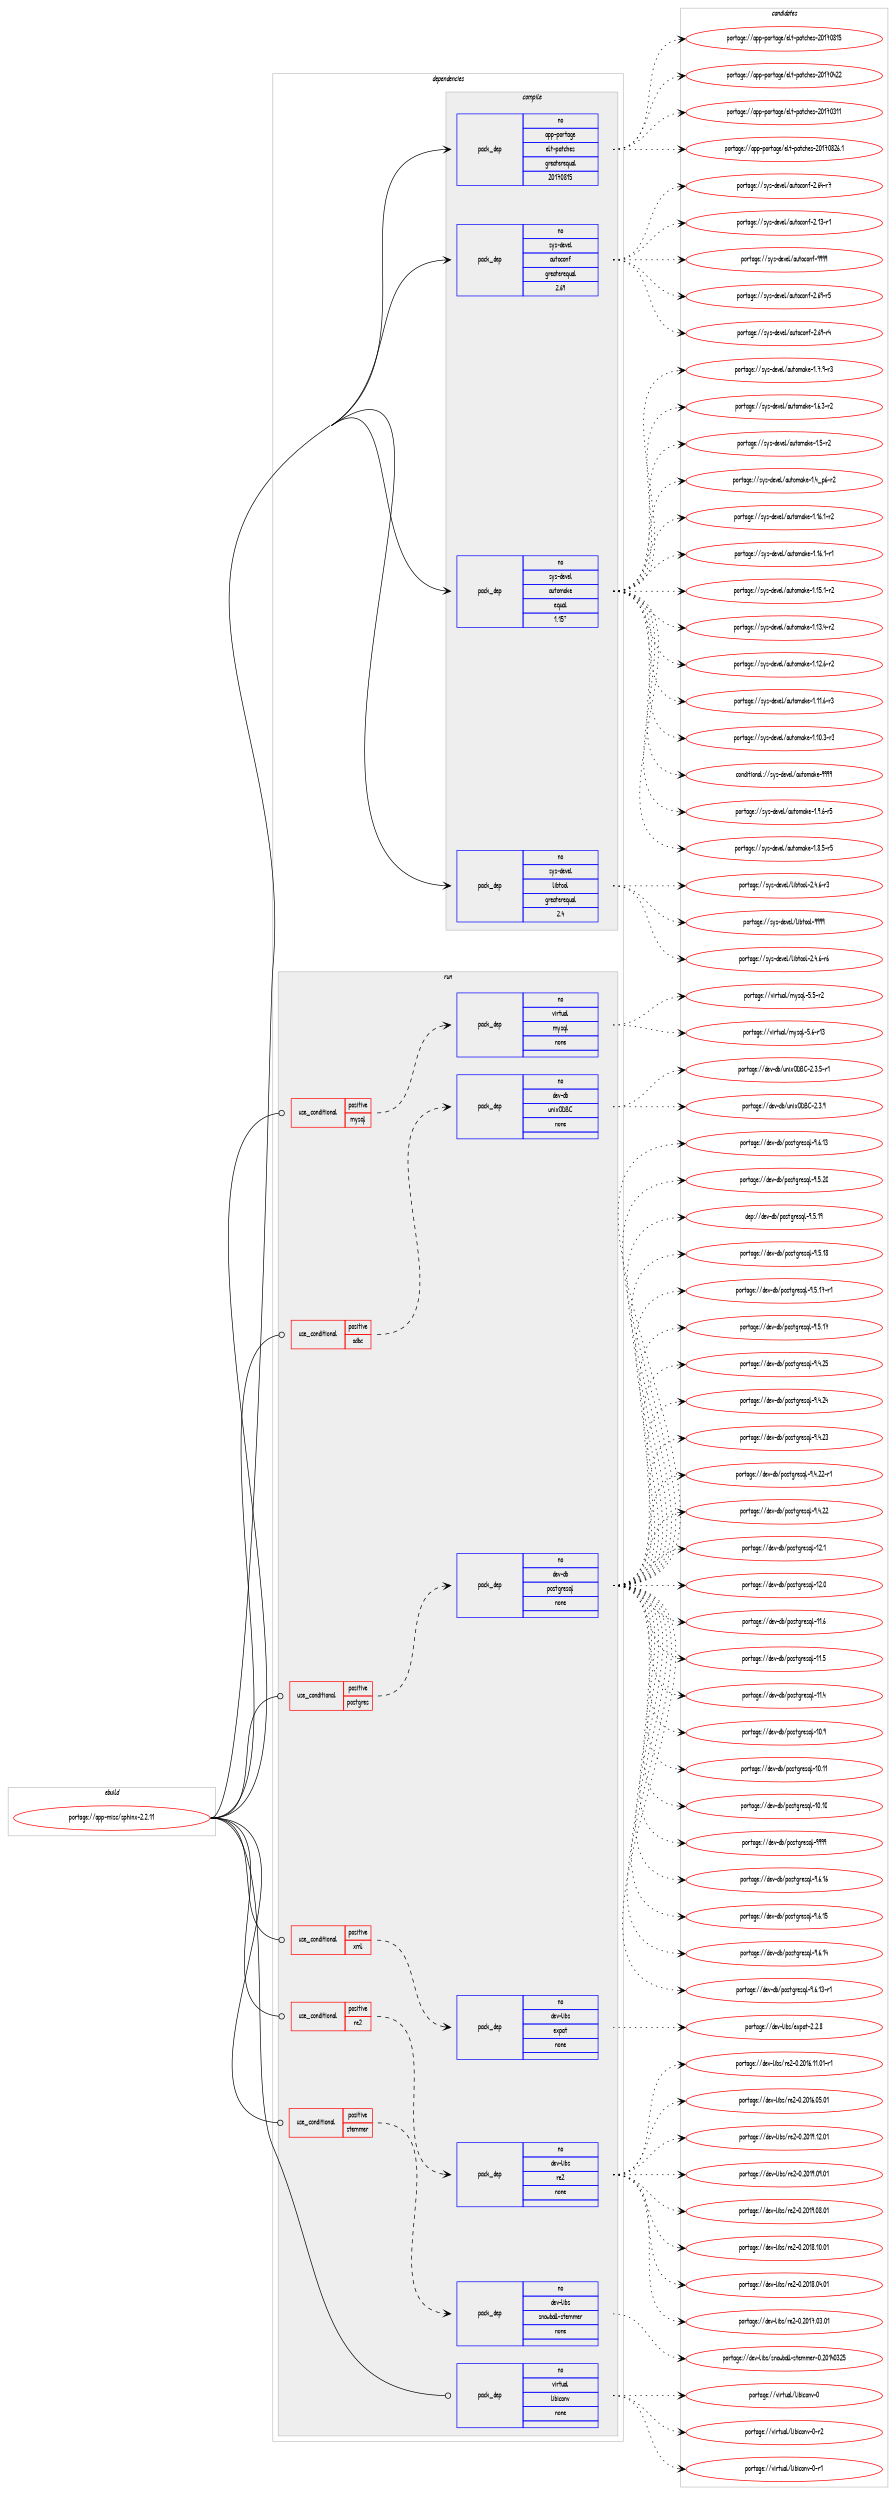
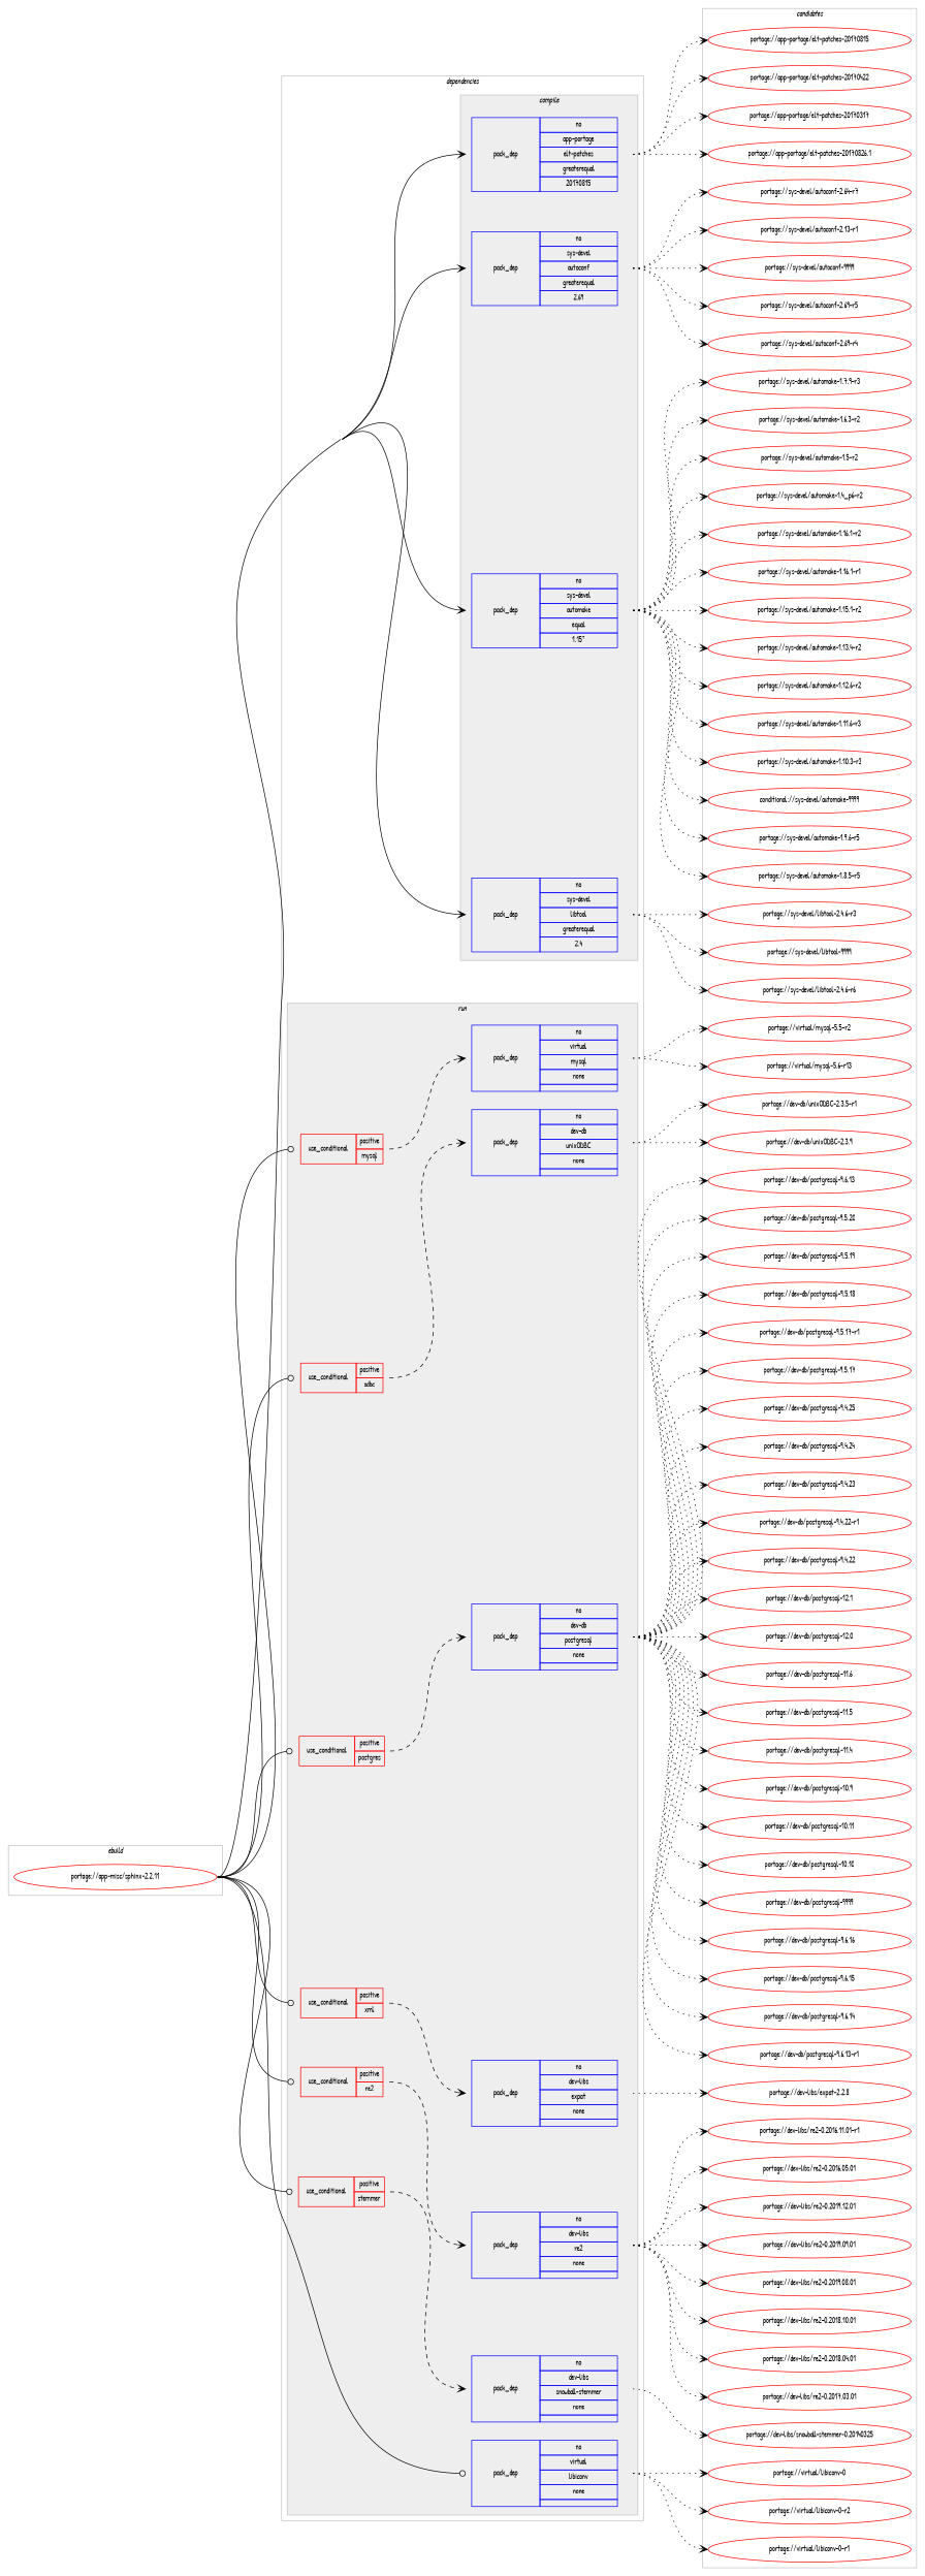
  digraph {
    compound=true
    concentrate=true
    fontname="Patrick Hand"
    fontsize=10
    newrank=true
    rankdir=LR
    ranksep=1.5
    node [color=red fontname="Patrick Hand" fontsize=10]
    edge [arrowhead=vee fontname="Patrick Hand" headport=w style=dotted tailport=e weight=100]
    n1 [label="portage://app-misc/sphinx-2.2.11" width=4]
    n2 [color=blue label=<<TABLE BORDER="0" CELLBORDER="1" CELLSPACING="0" CELLPADDING="4" WIDTH="220"><TR><TD ROWSPAN="6" CELLPADDING="30">pack_dep</TD></TR><TR><TD WIDTH="110">no</TD></TR><TR><TD>app-portage</TD></TR><TR><TD>elt-patches</TD></TR><TR><TD>greaterequal</TD></TR><TR><TD>20170815</TD></TR></TABLE>> shape=none]
    n3 [color=blue label=<<TABLE BORDER="0" CELLBORDER="1" CELLSPACING="0" CELLPADDING="4" WIDTH="220"><TR><TD ROWSPAN="6" CELLPADDING="30">pack_dep</TD></TR><TR><TD WIDTH="110">no</TD></TR><TR><TD>sys-devel</TD></TR><TR><TD>autoconf</TD></TR><TR><TD>greaterequal</TD></TR><TR><TD>2.69</TD></TR></TABLE>> shape=none]
    n4 [color=blue label=<<TABLE BORDER="0" CELLBORDER="1" CELLSPACING="0" CELLPADDING="4" WIDTH="220"><TR><TD ROWSPAN="6" CELLPADDING="30">pack_dep</TD></TR><TR><TD WIDTH="110">no</TD></TR><TR><TD>sys-devel</TD></TR><TR><TD>automake</TD></TR><TR><TD>equal</TD></TR><TR><TD>1.15*</TD></TR></TABLE>> shape=none]
    n5 [color=blue label=<<TABLE BORDER="0" CELLBORDER="1" CELLSPACING="0" CELLPADDING="4" WIDTH="220"><TR><TD ROWSPAN="6" CELLPADDING="30">pack_dep</TD></TR><TR><TD WIDTH="110">no</TD></TR><TR><TD>sys-devel</TD></TR><TR><TD>libtool</TD></TR><TR><TD>greaterequal</TD></TR><TR><TD>2.4</TD></TR></TABLE>> shape=none]
    n6 [color=blue label=<<TABLE BORDER="0" CELLBORDER="1" CELLSPACING="0" CELLPADDING="4" WIDTH="220"><TR><TD ROWSPAN="6" CELLPADDING="30">pack_dep</TD></TR><TR><TD WIDTH="110">no</TD></TR><TR><TD>virtual</TD></TR><TR><TD>mysql</TD></TR><TR><TD>none</TD></TR><TR><TD></TD></TR></TABLE>> shape=none]
    n7 [label=<<TABLE BORDER="0" CELLBORDER="1" CELLSPACING="0" CELLPADDING="4"><TR><TD ROWSPAN="3" CELLPADDING="10">use_conditional</TD></TR><TR><TD>positive</TD></TR><TR><TD>mysql</TD></TR></TABLE>> shape=none]
    n8 [color=blue label=<<TABLE BORDER="0" CELLBORDER="1" CELLSPACING="0" CELLPADDING="4" WIDTH="220"><TR><TD ROWSPAN="6" CELLPADDING="30">pack_dep</TD></TR><TR><TD WIDTH="110">no</TD></TR><TR><TD>dev-db</TD></TR><TR><TD>unixODBC</TD></TR><TR><TD>none</TD></TR><TR><TD></TD></TR></TABLE>> shape=none]
    n9 [label=<<TABLE BORDER="0" CELLBORDER="1" CELLSPACING="0" CELLPADDING="4"><TR><TD ROWSPAN="3" CELLPADDING="10">use_conditional</TD></TR><TR><TD>positive</TD></TR><TR><TD>odbc</TD></TR></TABLE>> shape=none]
    n10 [color=blue label=<<TABLE BORDER="0" CELLBORDER="1" CELLSPACING="0" CELLPADDING="4" WIDTH="220"><TR><TD ROWSPAN="6" CELLPADDING="30">pack_dep</TD></TR><TR><TD WIDTH="110">no</TD></TR><TR><TD>dev-db</TD></TR><TR><TD>postgresql</TD></TR><TR><TD>none</TD></TR><TR><TD></TD></TR></TABLE>> shape=none]
    n11 [label=<<TABLE BORDER="0" CELLBORDER="1" CELLSPACING="0" CELLPADDING="4"><TR><TD ROWSPAN="3" CELLPADDING="10">use_conditional</TD></TR><TR><TD>positive</TD></TR><TR><TD>postgres</TD></TR></TABLE>> shape=none]
    n12 [color=blue label=<<TABLE BORDER="0" CELLBORDER="1" CELLSPACING="0" CELLPADDING="4" WIDTH="220"><TR><TD ROWSPAN="6" CELLPADDING="30">pack_dep</TD></TR><TR><TD WIDTH="110">no</TD></TR><TR><TD>dev-libs</TD></TR><TR><TD>expat</TD></TR><TR><TD>none</TD></TR><TR><TD></TD></TR></TABLE>> shape=none]
    n13 [label=<<TABLE BORDER="0" CELLBORDER="1" CELLSPACING="0" CELLPADDING="4"><TR><TD ROWSPAN="3" CELLPADDING="10">use_conditional</TD></TR><TR><TD>positive</TD></TR><TR><TD>xml</TD></TR></TABLE>> shape=none]
    n14 [color=blue label=<<TABLE BORDER="0" CELLBORDER="1" CELLSPACING="0" CELLPADDING="4" WIDTH="220"><TR><TD ROWSPAN="6" CELLPADDING="30">pack_dep</TD></TR><TR><TD WIDTH="110">no</TD></TR><TR><TD>dev-libs</TD></TR><TR><TD>re2</TD></TR><TR><TD>none</TD></TR><TR><TD></TD></TR></TABLE>> shape=none]
    n15 [label=<<TABLE BORDER="0" CELLBORDER="1" CELLSPACING="0" CELLPADDING="4"><TR><TD ROWSPAN="3" CELLPADDING="10">use_conditional</TD></TR><TR><TD>positive</TD></TR><TR><TD>re2</TD></TR></TABLE>> shape=none]
    n16 [color=blue label=<<TABLE BORDER="0" CELLBORDER="1" CELLSPACING="0" CELLPADDING="4" WIDTH="220"><TR><TD ROWSPAN="6" CELLPADDING="30">pack_dep</TD></TR><TR><TD WIDTH="110">no</TD></TR><TR><TD>dev-libs</TD></TR><TR><TD>snowball-stemmer</TD></TR><TR><TD>none</TD></TR><TR><TD></TD></TR></TABLE>> shape=none]
    n17 [label=<<TABLE BORDER="0" CELLBORDER="1" CELLSPACING="0" CELLPADDING="4"><TR><TD ROWSPAN="3" CELLPADDING="10">use_conditional</TD></TR><TR><TD>positive</TD></TR><TR><TD>stemmer</TD></TR></TABLE>> shape=none]
    n18 [color=blue label=<<TABLE BORDER="0" CELLBORDER="1" CELLSPACING="0" CELLPADDING="4" WIDTH="220"><TR><TD ROWSPAN="6" CELLPADDING="30">pack_dep</TD></TR><TR><TD WIDTH="110">no</TD></TR><TR><TD>virtual</TD></TR><TR><TD>libiconv</TD></TR><TR><TD>none</TD></TR><TR><TD></TD></TR></TABLE>> shape=none]
    n19 [label="portage://app-portage/elt-patches-20170826.1" width=4]
    n20 [label="portage://app-portage/elt-patches-20170815" width=4]
    n21 [label="portage://app-portage/elt-patches-20170422" width=4]
-   n22 [label="portage://app-portage/elt-patches-20170311" width=4]
+   n22 [label="portage://app-portage/elt-patches-20170317" width=4]
    n23 [label="portage://sys-devel/autoconf-9999" width=4]
    n24 [label="portage://sys-devel/autoconf-2.69-r5" width=4]
    n25 [label="portage://sys-devel/autoconf-2.69-r4" width=4]
    n26 [label="portage://sys-devel/autoconf-2.64-r7" width=4]
    n27 [label="portage://sys-devel/autoconf-2.13-r1" width=4]
    n28 [label="conditional://sys-devel/automake-9999" width=4]
    n29 [label="portage://sys-devel/automake-1.9.6-r5" width=4]
    n30 [label="portage://sys-devel/automake-1.8.5-r5" width=4]
    n31 [label="portage://sys-devel/automake-1.7.9-r3" width=4]
    n32 [label="portage://sys-devel/automake-1.6.3-r2" width=4]
    n33 [label="portage://sys-devel/automake-1.5-r2" width=4]
    n34 [label="portage://sys-devel/automake-1.4_p6-r2" width=4]
    n35 [label="portage://sys-devel/automake-1.16.1-r2" width=4]
    n36 [label="portage://sys-devel/automake-1.16.1-r1" width=4]
    n37 [label="portage://sys-devel/automake-1.15.1-r2" width=4]
    n38 [label="portage://sys-devel/automake-1.13.4-r2" width=4]
    n39 [label="portage://sys-devel/automake-1.12.6-r2" width=4]
    n40 [label="portage://sys-devel/automake-1.11.6-r3" width=4]
    n41 [label="portage://sys-devel/automake-1.10.3-r3" width=4]
    n42 [label="portage://sys-devel/libtool-9999" width=4]
    n43 [label="portage://sys-devel/libtool-2.4.6-r6" width=4]
    n44 [label="portage://sys-devel/libtool-2.4.6-r3" width=4]
    n45 [label="portage://virtual/mysql-5.6-r13" width=4]
    n46 [label="portage://virtual/mysql-5.5-r2" width=4]
    n47 [label="portage://dev-db/unixODBC-2.3.9" width=4]
    n48 [label="portage://dev-db/unixODBC-2.3.5-r1" width=4]
    n49 [label="portage://dev-db/postgresql-9999" width=4]
    n50 [label="portage://dev-db/postgresql-9.6.16" width=4]
    n51 [label="portage://dev-db/postgresql-9.6.15" width=4]
    n52 [label="portage://dev-db/postgresql-9.6.14" width=4]
    n53 [label="portage://dev-db/postgresql-9.6.13-r1" width=4]
    n54 [label="portage://dev-db/postgresql-9.6.13" width=4]
    n55 [label="portage://dev-db/postgresql-9.5.20" width=4]
-   n56 [label="dep://dev-db/postgresql-9.5.19" width=4]
+   n56 [label="portage://dev-db/postgresql-9.5.19" width=4]
    n57 [label="portage://dev-db/postgresql-9.5.18" width=4]
    n58 [label="portage://dev-db/postgresql-9.5.17-r1" width=4]
    n59 [label="portage://dev-db/postgresql-9.5.17" width=4]
    n60 [label="portage://dev-db/postgresql-9.4.25" width=4]
    n61 [label="portage://dev-db/postgresql-9.4.24" width=4]
    n62 [label="portage://dev-db/postgresql-9.4.23" width=4]
    n63 [label="portage://dev-db/postgresql-9.4.22-r1" width=4]
    n64 [label="portage://dev-db/postgresql-9.4.22" width=4]
    n65 [label="portage://dev-db/postgresql-12.1" width=4]
    n66 [label="portage://dev-db/postgresql-12.0" width=4]
    n67 [label="portage://dev-db/postgresql-11.6" width=4]
    n68 [label="portage://dev-db/postgresql-11.5" width=4]
    n69 [label="portage://dev-db/postgresql-11.4" width=4]
    n70 [label="portage://dev-db/postgresql-10.9" width=4]
    n71 [label="portage://dev-db/postgresql-10.11" width=4]
    n72 [label="portage://dev-db/postgresql-10.10" width=4]
    n73 [label="portage://dev-libs/re2-0.2019.12.01" width=4]
    n74 [label="portage://dev-libs/re2-0.2019.09.01" width=4]
    n75 [label="portage://dev-libs/re2-0.2019.08.01" width=4]
    n76 [label="portage://dev-libs/re2-0.2018.10.01" width=4]
    n77 [label="portage://dev-libs/re2-0.2018.04.01" width=4]
    n78 [label="portage://dev-libs/re2-0.2017.03.01" width=4]
    n79 [label="portage://dev-libs/re2-0.2016.11.01-r1" width=4]
    n80 [label="portage://dev-libs/re2-0.2016.05.01" width=4]
    n81 [label="portage://dev-libs/snowball-stemmer-0.20140325" width=4]
    n82 [label="portage://dev-libs/expat-2.2.8" width=4]
    n83 [label="portage://virtual/libiconv-0-r2" width=4]
    n84 [label="portage://virtual/libiconv-0-r1" width=4]
    n85 [label="portage://virtual/libiconv-0" width=4]
    subgraph cluster_1 {
      color=gray
      label=<<i>ebuild</i>>
      n1
    }
    subgraph cluster_2 {
      color=gray
      label=<<i>dependencies</i>>
      subgraph cluster_3 {
        color=gray
        fillcolor="#eeeeee"
        label=<<i>compile</i>>
        style=filled
        subgraph sub_4 {
          color=gray
          fillcolor="#eeeeee"
          label=<<i>compile</i>>
          style=filled
          n2
        }
        subgraph sub_5 {
          color=gray
          fillcolor="#eeeeee"
          label=<<i>compile</i>>
          style=filled
          n3
        }
        subgraph sub_6 {
          color=gray
          fillcolor="#eeeeee"
          label=<<i>compile</i>>
          style=filled
          n4
        }
        subgraph sub_7 {
          color=gray
          fillcolor="#eeeeee"
          label=<<i>compile</i>>
          style=filled
          n5
        }
      }
      subgraph cluster_8 {
        color=gray
        fillcolor="#eeeeee"
        label=<<i>compile and run</i>>
        style=filled
      }
      subgraph cluster_9 {
        color=gray
        fillcolor="#eeeeee"
        label=<<i>run</i>>
        style=filled
        subgraph sub_10 {
          color=gray
          fillcolor="#eeeeee"
          label=<<i>run</i>>
          style=filled
          n7
          subgraph sub_11 {
            color=gray
            fillcolor="#eeeeee"
            label=<<i>run</i>>
            style=filled
            n6
          }
        }
        subgraph sub_12 {
          color=gray
          fillcolor="#eeeeee"
          label=<<i>run</i>>
          style=filled
          n9
          subgraph sub_13 {
            color=gray
            fillcolor="#eeeeee"
            label=<<i>run</i>>
            style=filled
            n8
          }
        }
        subgraph sub_14 {
          color=gray
          fillcolor="#eeeeee"
          label=<<i>run</i>>
          style=filled
          n11
          subgraph sub_15 {
            color=gray
            fillcolor="#eeeeee"
            label=<<i>run</i>>
            style=filled
            n10
          }
        }
        subgraph sub_16 {
          color=gray
          fillcolor="#eeeeee"
          label=<<i>run</i>>
          style=filled
          n13
          subgraph sub_17 {
            color=gray
            fillcolor="#eeeeee"
            label=<<i>run</i>>
            style=filled
            n12
          }
        }
        subgraph sub_18 {
          color=gray
          fillcolor="#eeeeee"
          label=<<i>run</i>>
          style=filled
          n15
          subgraph sub_19 {
            color=gray
            fillcolor="#eeeeee"
            label=<<i>run</i>>
            style=filled
            n14
          }
        }
        subgraph sub_20 {
          color=gray
          fillcolor="#eeeeee"
          label=<<i>run</i>>
          style=filled
          n17
          subgraph sub_21 {
            color=gray
            fillcolor="#eeeeee"
            label=<<i>run</i>>
            style=filled
            n16
          }
        }
        subgraph sub_22 {
          color=gray
          fillcolor="#eeeeee"
          label=<<i>run</i>>
          style=filled
          n18
        }
      }
    }
    subgraph cluster_23 {
      color=gray
      label=<<i>candidates</i>>
      rank=same
      subgraph sub_24 {
        color=black
        label=<<i>candidates</i>>
        nodesep=1
        rank=same
        n19
        n20
        n21
        n22
      }
      subgraph sub_25 {
        color=black
        label=<<i>candidates</i>>
        nodesep=1
        rank=same
        n23
        n24
        n25
        n26
        n27
      }
      subgraph sub_26 {
        color=black
        label=<<i>candidates</i>>
        nodesep=1
        rank=same
        n28
        n29
        n30
        n31
        n32
        n33
        n34
        n35
        n36
        n37
        n38
        n39
        n40
        n41
      }
      subgraph sub_27 {
        color=black
        label=<<i>candidates</i>>
        nodesep=1
        rank=same
        n42
        n43
        n44
      }
      subgraph sub_28 {
        color=black
        label=<<i>candidates</i>>
        nodesep=1
        rank=same
        n45
        n46
      }
      subgraph sub_29 {
        color=black
        label=<<i>candidates</i>>
        nodesep=1
        rank=same
        n47
        n48
      }
      subgraph sub_30 {
        color=black
        label=<<i>candidates</i>>
        nodesep=1
        rank=same
        n49
        n50
        n51
        n52
        n53
        n54
        n55
        n56
        n57
        n58
        n59
        n60
        n61
        n62
        n63
        n64
        n65
        n66
        n67
        n68
        n69
        n70
        n71
        n72
      }
      subgraph sub_31 {
        color=black
        label=<<i>candidates</i>>
        nodesep=1
        rank=same
        n73
        n74
        n75
        n76
        n77
        n78
        n79
        n80
      }
      subgraph sub_32 {
        color=black
        label=<<i>candidates</i>>
        nodesep=1
        rank=same
        n81
      }
      subgraph sub_33 {
        color=black
        label=<<i>candidates</i>>
        nodesep=1
        rank=same
        n82
      }
      subgraph sub_34 {
        color=black
        label=<<i>candidates</i>>
        nodesep=1
        rank=same
        n83
        n84
        n85
      }
    }
    n1 -> n2 [style=solid weight=20]
    n1 -> n3 [style=solid weight=20]
    n1 -> n4 [style=solid weight=20]
    n1 -> n5 [style=solid weight=20]
    n1 -> n7 [arrowhead=odot style=solid weight=20]
    n1 -> n9 [arrowhead=odot style=solid weight=20]
    n1 -> n11 [arrowhead=odot style=solid weight=20]
    n1 -> n13 [arrowhead=odot style=solid weight=20]
    n1 -> n15 [arrowhead=odot style=solid weight=20]
    n1 -> n17 [arrowhead=odot style=solid weight=20]
    n1 -> n18 [arrowhead=odot style=solid weight=20]
    n2 -> n19
    n2 -> n20
    n2 -> n21
    n2 -> n22
    n3 -> n23
    n3 -> n24
    n3 -> n25
    n3 -> n26
    n3 -> n27
    n4 -> n28
    n4 -> n29
    n4 -> n30
    n4 -> n31
    n4 -> n32
    n4 -> n33
    n4 -> n34
    n4 -> n35
    n4 -> n36
    n4 -> n37
    n4 -> n38
    n4 -> n39
    n4 -> n40
    n4 -> n41
    n5 -> n42
    n5 -> n43
    n5 -> n44
    n6 -> n45
    n6 -> n46
    n7 -> n6 [style=dashed weight=20]
    n8 -> n47
    n8 -> n48
    n9 -> n8 [style=dashed weight=20]
    n10 -> n49
    n10 -> n50
    n10 -> n51
    n10 -> n52
    n10 -> n53
    n10 -> n54
    n10 -> n55
    n10 -> n56
    n10 -> n57
    n10 -> n58
    n10 -> n59
    n10 -> n60
    n10 -> n61
    n10 -> n62
    n10 -> n63
    n10 -> n64
    n10 -> n65
    n10 -> n66
    n10 -> n67
    n10 -> n68
    n10 -> n69
    n10 -> n70
    n10 -> n71
    n10 -> n72
    n11 -> n10 [style=dashed weight=20]
    n12 -> n82
    n13 -> n12 [style=dashed weight=20]
    n14 -> n73
    n14 -> n74
    n14 -> n75
    n14 -> n76
    n14 -> n77
    n14 -> n78
    n14 -> n79
    n14 -> n80
    n15 -> n14 [style=dashed weight=20]
    n16 -> n81
    n17 -> n16 [style=dashed weight=20]
    n18 -> n83
    n18 -> n84
    n18 -> n85
  }
